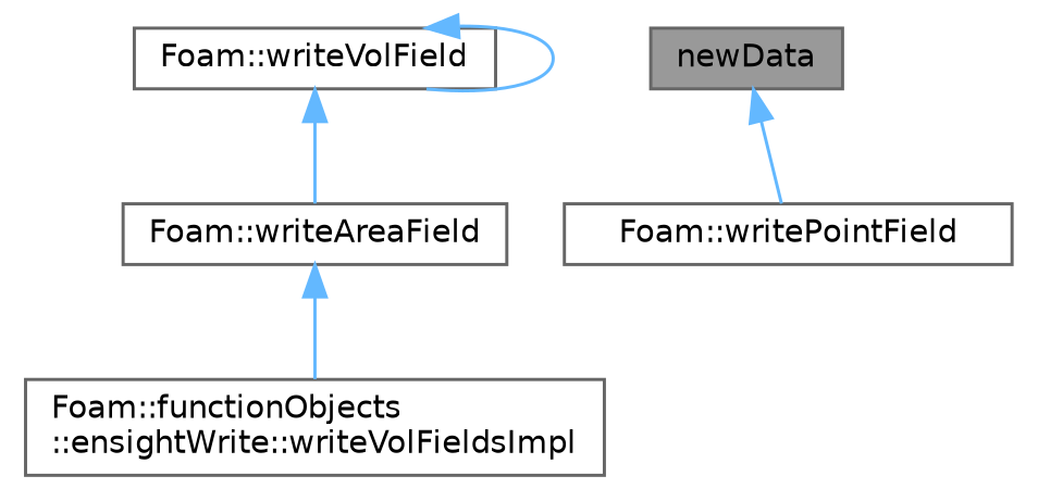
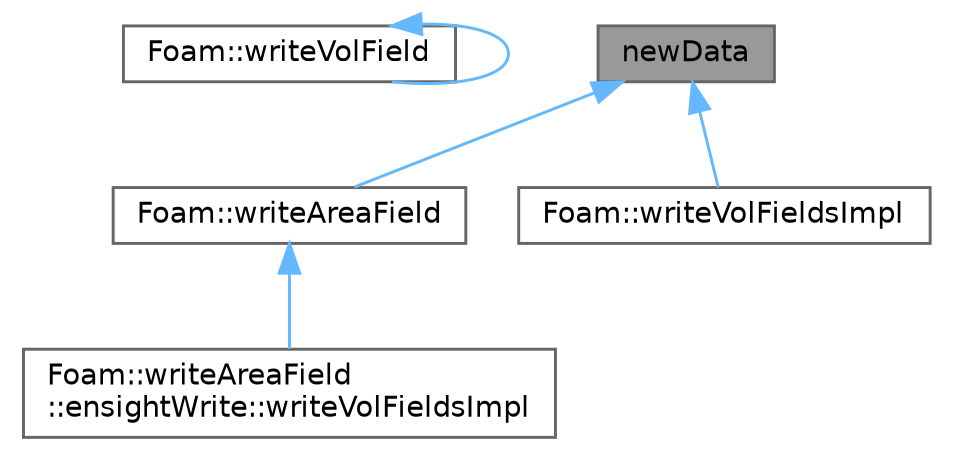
  digraph {
    rankdir=TB
    node [color=grey40 fillcolor=white fontname=Helvetica fontsize=10 shape=box style=filled]
    edge [color=steelblue1 dir=back fontname=Helvetica fontsize=10 labelfontname=Helvetica labelfontsize=10 style=solid]
    n1 [color=gray40 fillcolor=grey60 fontcolor=black height=0.2 label=newData width=0.4]
    n2 [height=0.2 label="Foam::writeAreaField" width=0.4]
-   n3 [height=0.2 label="Foam::writePointField" width=0.4]
-   n4 [height=0.2 label="Foam::functionObjects\l::ensightWrite::writeVolFieldsImpl" width=0.4]
+   n3 [height=0.2 label="Foam::writeVolFieldsImpl" width=0.4]
+   n4 [height=0.2 label="Foam::writeAreaField\l::ensightWrite::writeVolFieldsImpl" width=0.4]
    n5 [height=0.2 label="Foam::writeVolField" width=0.4]
-   n5 -> n2
+   n1 -> n2
    n1 -> n3
    n2 -> n4
    n5 -> n5
  }
